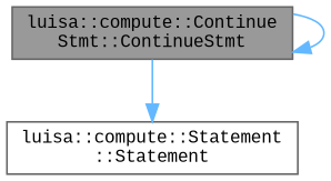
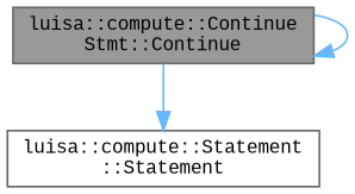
  digraph {
    rankdir=TB
    fontname="Liberation Mono"
    node [fontname="Liberation Mono" fontsize=10 shape=box style=filled]
    edge [color=steelblue1 fontname="Liberation Mono" fontsize=10 labelfontname=Helvetica labelfontsize=10 style=solid]
-   n1 [color=gray40 fillcolor=grey60 fontcolor=black height=0.2 label="luisa::compute::Continue\lStmt::ContinueStmt" width=0.4]
+   n1 [color=gray40 fillcolor=grey60 fontcolor=black height=0.2 label="luisa::compute::Continue\lStmt::Continue" width=0.4]
    n2 [color=grey40 fillcolor=white height=0.2 label="luisa::compute::Statement\l::Statement" width=0.4]
    n1 -> n1
    n1 -> n2
  }
